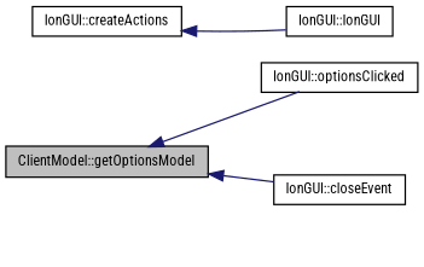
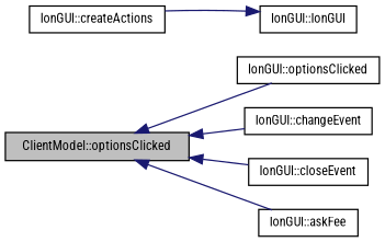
  digraph {
    fontname="Roboto Condensed"
    rankdir=LR
    node [color=black fillcolor=white fontname="Roboto Condensed" fontsize=10 shape=record style=filled]
    edge [color=midnightblue dir=back fontname="Roboto Condensed" fontsize=10 labelfontname=Helvetica labelfontsize=10 style=solid]
-   n1 [fillcolor=grey75 fontcolor=black height=0.2 label="ClientModel::getOptionsModel" width=0.4]
+   n1 [fillcolor=grey75 fontcolor=black height=0.2 label="ClientModel::optionsClicked" width=0.4]
    n2 [height=0.2 label="IonGUI::optionsClicked" width=0.4]
+   n3 [height=0.2 label="IonGUI::changeEvent" width=0.4]
    n4 [height=0.2 label="IonGUI::closeEvent" width=0.4]
+   n5 [height=0.2 label="IonGUI::askFee" width=0.4]
    n6 [height=0.2 label="IonGUI::createActions" width=0.4]
    n7 [height=0.2 label="IonGUI::IonGUI" width=0.4]
    n1 -> n2
+   n1 -> n3
    n1 -> n4
-   n6 -> n7
+   n1 -> n5
+   n7 -> n6
  }
